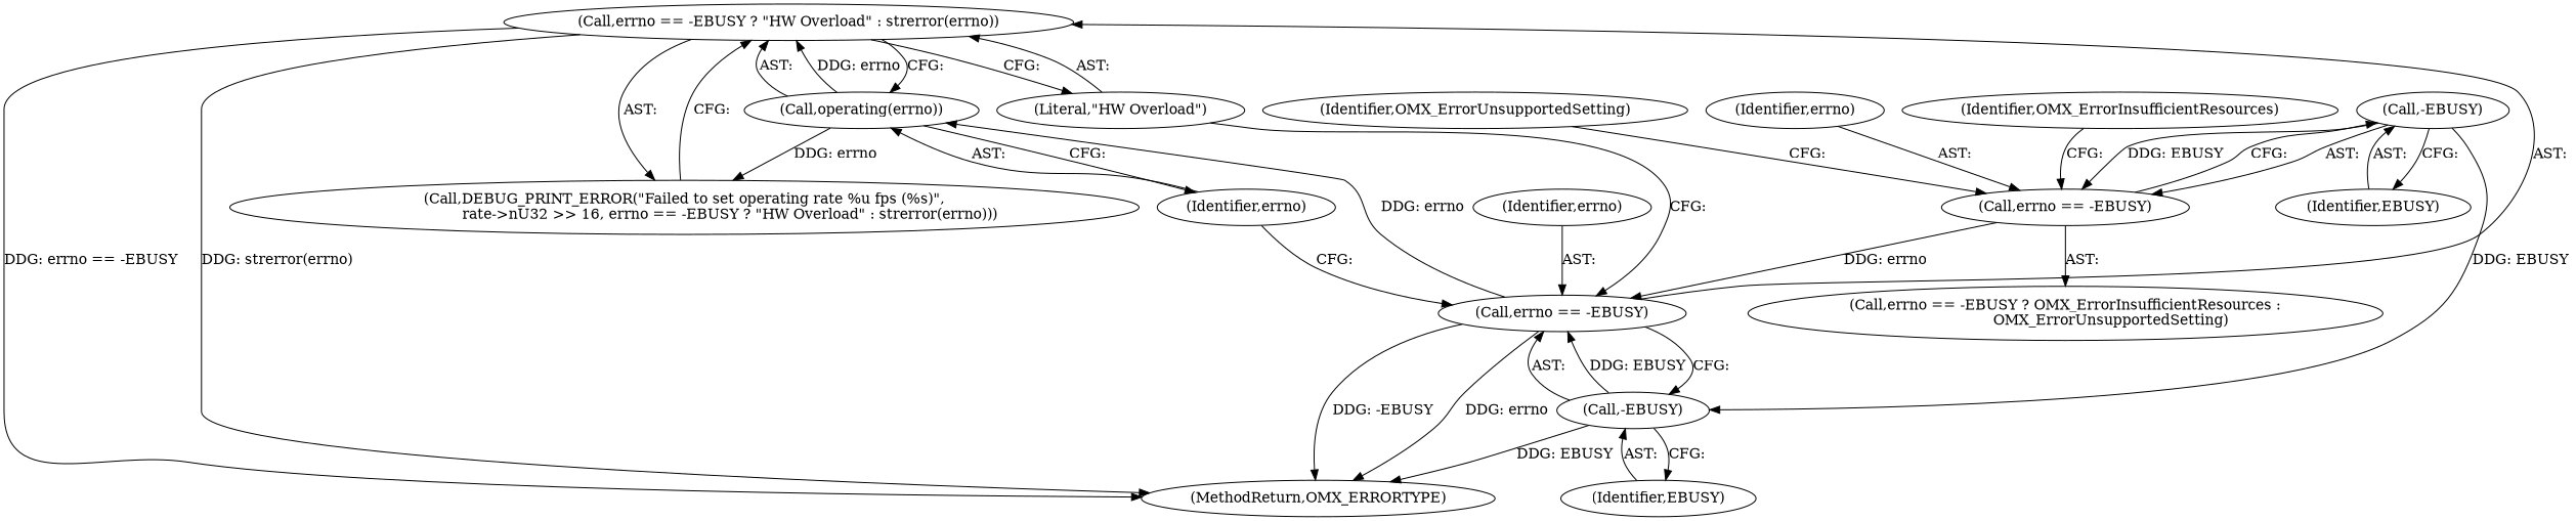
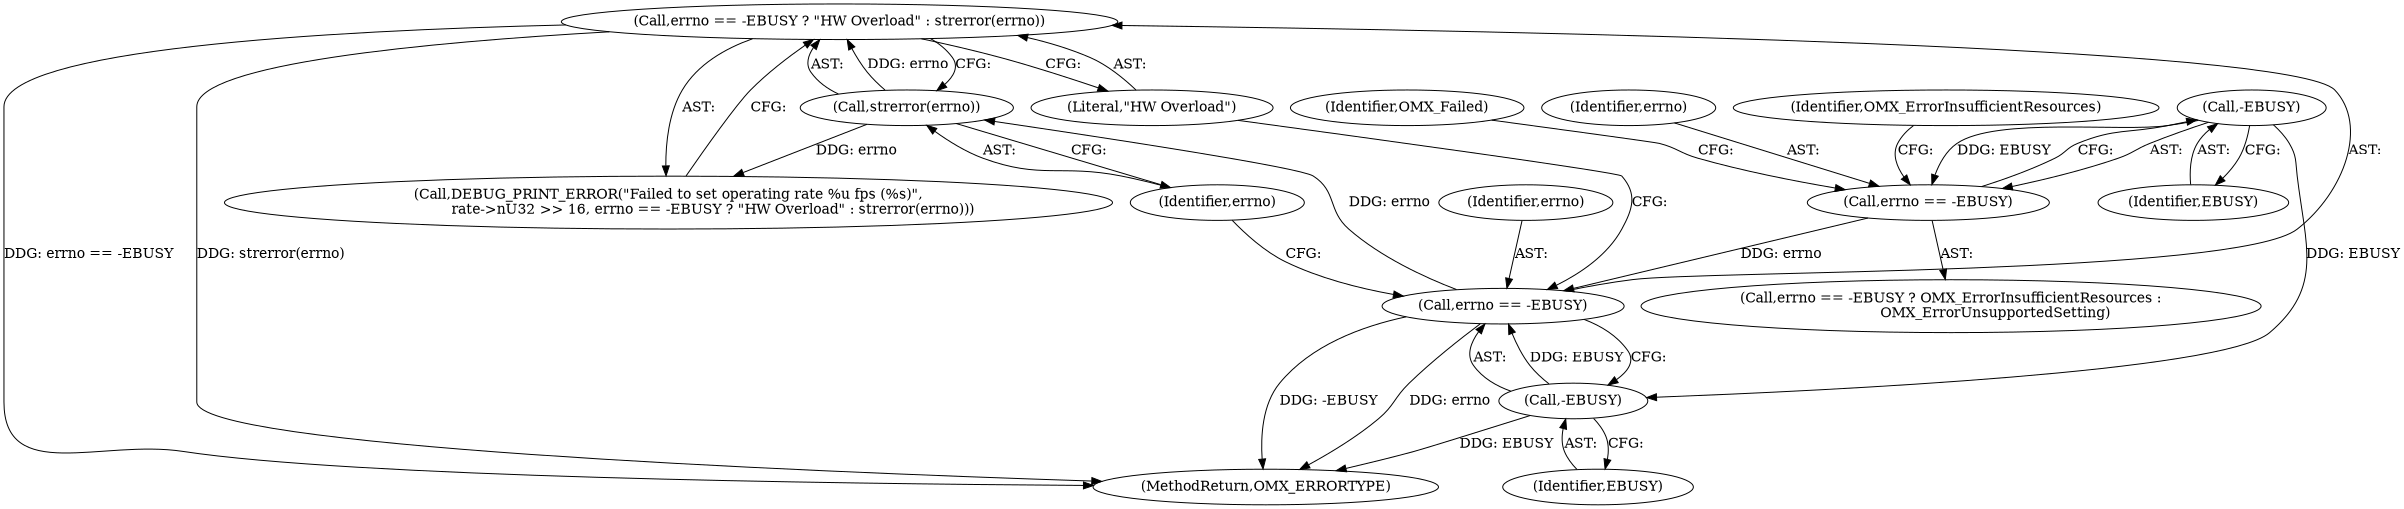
  digraph {
    fontname="DejaVu Serif"
    node [fontname="DejaVu Serif"]
    edge [fontname="DejaVu Serif"]
    n1 [label="(Call,errno == -EBUSY ? \"HW Overload\" : strerror(errno))"]
-   n2 [label="(Call,operating(errno))"]
+   n2 [label="(Call,strerror(errno))"]
    n3 [label="(Call,DEBUG_PRINT_ERROR(\"Failed to set operating rate %u fps (%s)\",\n                    rate->nU32 >> 16, errno == -EBUSY ? \"HW Overload\" : strerror(errno)))"]
    n4 [label="(MethodReturn,OMX_ERRORTYPE)"]
    n5 [label="(Literal,\"HW Overload\")"]
    n6 [label="(Identifier,errno)"]
    n7 [label="(Call,errno == -EBUSY)"]
    n8 [label="(Call,-EBUSY)"]
    n9 [label="(Identifier,EBUSY)"]
    n10 [label="(Call,errno == -EBUSY)"]
    n11 [label="(Call,-EBUSY)"]
    n12 [label="(Call,errno == -EBUSY ? OMX_ErrorInsufficientResources :\n                    OMX_ErrorUnsupportedSetting)"]
    n13 [label="(Identifier,EBUSY)"]
-   n14 [label="(Identifier,OMX_ErrorUnsupportedSetting)"]
+   n14 [label="(Identifier,OMX_Failed)"]
    n15 [label="(Identifier,errno)"]
    n16 [label="(Identifier,OMX_ErrorInsufficientResources)"]
    n17 [label="(Identifier,errno)"]
    n1 -> n2 [label="CFG: "]
    n1 -> n3 [label="AST: "]
    n1 -> n4 [label="DDG: errno == -EBUSY"]
    n1 -> n4 [label="DDG: strerror(errno)"]
    n1 -> n5 [label="CFG: "]
    n2 -> n1 [label="AST: "]
    n2 -> n1 [label="DDG: errno"]
    n2 -> n3 [label="DDG: errno"]
    n2 -> n6 [label="CFG: "]
    n3 -> n1 [label="CFG: "]
    n5 -> n1 [label="AST: "]
    n5 -> n7 [label="CFG: "]
    n6 -> n2 [label="AST: "]
    n6 -> n7 [label="CFG: "]
    n7 -> n1 [label="AST: "]
    n7 -> n2 [label="DDG: errno"]
    n7 -> n4 [label="DDG: -EBUSY"]
    n7 -> n4 [label="DDG: errno"]
    n7 -> n8 [label="CFG: "]
    n8 -> n4 [label="DDG: EBUSY"]
    n8 -> n7 [label="AST: "]
    n8 -> n7 [label="DDG: EBUSY"]
    n8 -> n9 [label="CFG: "]
    n9 -> n8 [label="AST: "]
    n10 -> n7 [label="DDG: errno"]
    n10 -> n11 [label="CFG: "]
    n10 -> n12 [label="AST: "]
    n11 -> n8 [label="DDG: EBUSY"]
    n11 -> n10 [label="AST: "]
    n11 -> n10 [label="DDG: EBUSY"]
    n11 -> n13 [label="CFG: "]
    n13 -> n11 [label="AST: "]
    n14 -> n10 [label="CFG: "]
    n15 -> n10 [label="AST: "]
    n16 -> n10 [label="CFG: "]
    n17 -> n7 [label="AST: "]
  }
